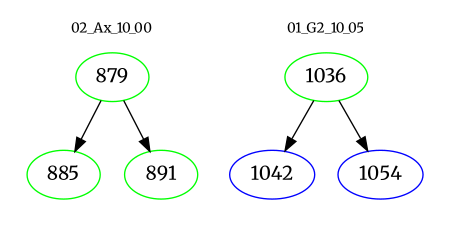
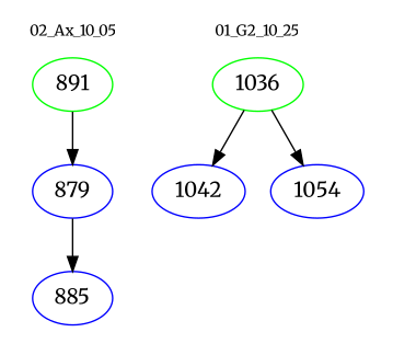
  digraph {
    fontname=Merriweather
    node [color=green fontname=Merriweather]
    edge [color=black fontname=Merriweather]
-   n1 [label=879]
-   n2 [label=885]
+   n1 [color=blue label=879]
+   n2 [color=blue label=885]
    n3 [label=891]
    n4 [label=1036]
    n5 [color=blue label=1042]
    n6 [color=blue label=1054]
    subgraph cluster_1 {
      color=white
      fontsize=10
-     label="02_Ax_10_00"
+     label="02_Ax_10_05"
      n1
      n2
      n3
    }
    subgraph cluster_2 {
      color=white
      fontsize=10
-     label="01_G2_10_05"
+     label="01_G2_10_25"
      n4
      n5
      n6
    }
    n1 -> n2
-   n1 -> n3
+   n3 -> n1
    n4 -> n5
    n4 -> n6
  }
